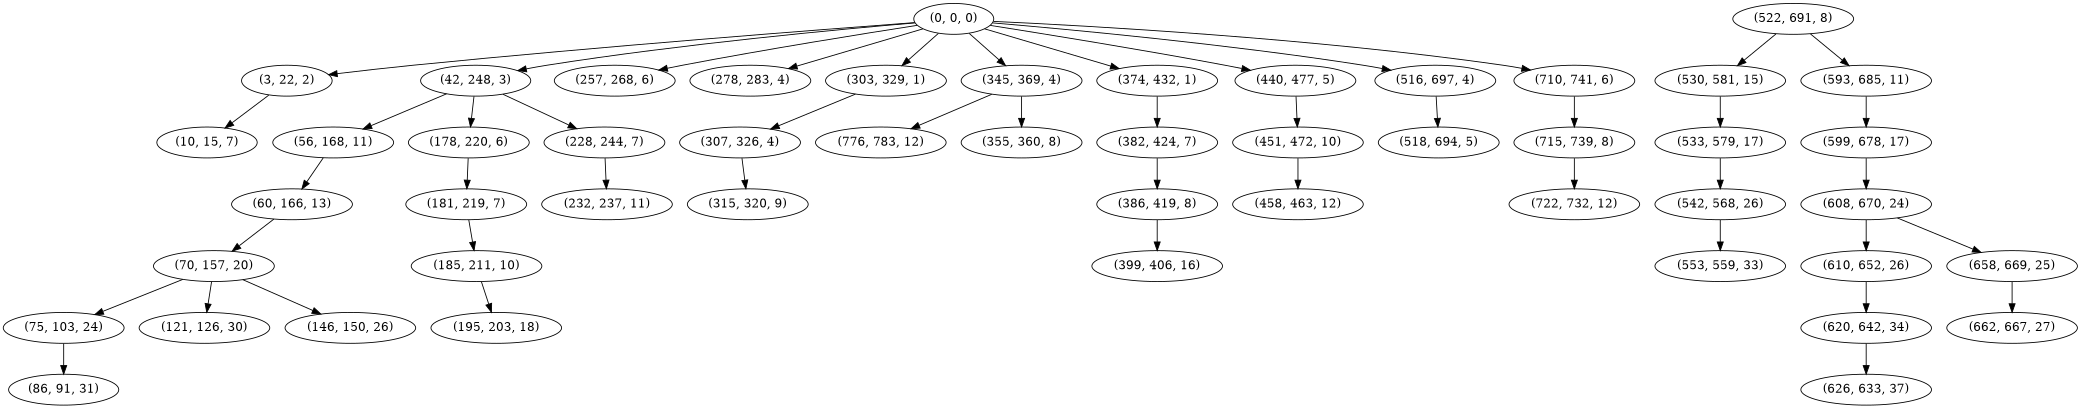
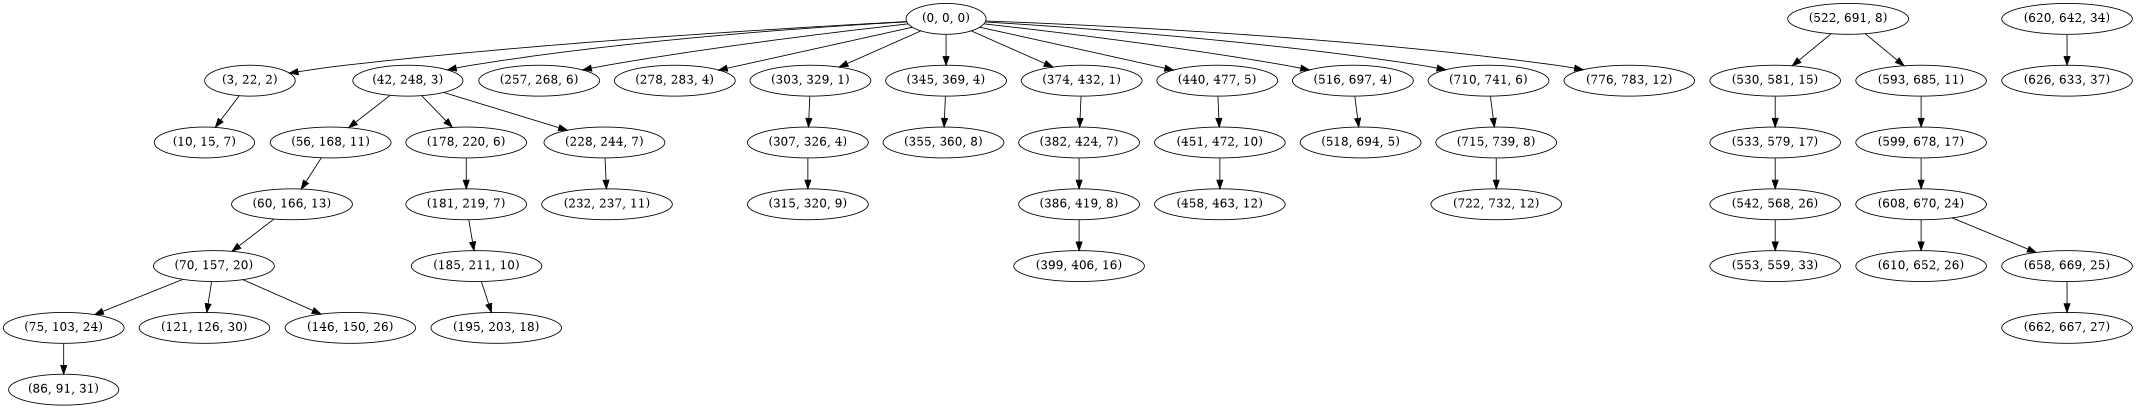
  digraph {
    "(0, 0, 0)"
    "(3, 22, 2)"
    "(42, 248, 3)"
    "(257, 268, 6)"
    "(278, 283, 4)"
    "(303, 329, 1)"
    "(345, 369, 4)"
    "(374, 432, 1)"
    "(440, 477, 5)"
    "(516, 697, 4)"
    "(710, 741, 6)"
    "(776, 783, 12)"
    "(10, 15, 7)"
    "(56, 168, 11)"
    "(178, 220, 6)"
    "(228, 244, 7)"
    "(307, 326, 4)"
    "(355, 360, 8)"
    "(382, 424, 7)"
    "(451, 472, 10)"
    "(518, 694, 5)"
    "(715, 739, 8)"
    "(60, 166, 13)"
    "(181, 219, 7)"
    "(232, 237, 11)"
    "(70, 157, 20)"
    "(75, 103, 24)"
    "(121, 126, 30)"
    "(146, 150, 26)"
    "(86, 91, 31)"
    "(185, 211, 10)"
    "(195, 203, 18)"
    "(315, 320, 9)"
    "(386, 419, 8)"
    "(399, 406, 16)"
    "(458, 463, 12)"
    "(522, 691, 8)"
    "(530, 581, 15)"
    "(593, 685, 11)"
    "(533, 579, 17)"
    "(599, 678, 17)"
    "(542, 568, 26)"
    "(553, 559, 33)"
    "(608, 670, 24)"
    "(610, 652, 26)"
    "(658, 669, 25)"
    "(620, 642, 34)"
    "(662, 667, 27)"
    "(626, 633, 37)"
    "(722, 732, 12)"
    "(0, 0, 0)" -> "(3, 22, 2)"
    "(0, 0, 0)" -> "(42, 248, 3)"
    "(0, 0, 0)" -> "(257, 268, 6)"
    "(0, 0, 0)" -> "(278, 283, 4)"
    "(0, 0, 0)" -> "(303, 329, 1)"
    "(0, 0, 0)" -> "(345, 369, 4)"
    "(0, 0, 0)" -> "(374, 432, 1)"
    "(0, 0, 0)" -> "(440, 477, 5)"
    "(0, 0, 0)" -> "(516, 697, 4)"
    "(0, 0, 0)" -> "(710, 741, 6)"
-   "(345, 369, 4)" -> "(776, 783, 12)"
+   "(0, 0, 0)" -> "(776, 783, 12)"
    "(3, 22, 2)" -> "(10, 15, 7)"
    "(42, 248, 3)" -> "(56, 168, 11)"
    "(42, 248, 3)" -> "(178, 220, 6)"
    "(42, 248, 3)" -> "(228, 244, 7)"
    "(303, 329, 1)" -> "(307, 326, 4)"
    "(345, 369, 4)" -> "(355, 360, 8)"
    "(374, 432, 1)" -> "(382, 424, 7)"
    "(440, 477, 5)" -> "(451, 472, 10)"
    "(516, 697, 4)" -> "(518, 694, 5)"
    "(710, 741, 6)" -> "(715, 739, 8)"
    "(56, 168, 11)" -> "(60, 166, 13)"
    "(178, 220, 6)" -> "(181, 219, 7)"
    "(228, 244, 7)" -> "(232, 237, 11)"
    "(307, 326, 4)" -> "(315, 320, 9)"
    "(382, 424, 7)" -> "(386, 419, 8)"
    "(451, 472, 10)" -> "(458, 463, 12)"
    "(715, 739, 8)" -> "(722, 732, 12)"
    "(60, 166, 13)" -> "(70, 157, 20)"
    "(181, 219, 7)" -> "(185, 211, 10)"
    "(70, 157, 20)" -> "(75, 103, 24)"
    "(70, 157, 20)" -> "(121, 126, 30)"
    "(70, 157, 20)" -> "(146, 150, 26)"
    "(75, 103, 24)" -> "(86, 91, 31)"
    "(185, 211, 10)" -> "(195, 203, 18)"
    "(386, 419, 8)" -> "(399, 406, 16)"
    "(522, 691, 8)" -> "(530, 581, 15)"
    "(522, 691, 8)" -> "(593, 685, 11)"
    "(530, 581, 15)" -> "(533, 579, 17)"
    "(593, 685, 11)" -> "(599, 678, 17)"
    "(533, 579, 17)" -> "(542, 568, 26)"
    "(599, 678, 17)" -> "(608, 670, 24)"
    "(542, 568, 26)" -> "(553, 559, 33)"
    "(608, 670, 24)" -> "(610, 652, 26)"
    "(608, 670, 24)" -> "(658, 669, 25)"
-   "(610, 652, 26)" -> "(620, 642, 34)"
    "(658, 669, 25)" -> "(662, 667, 27)"
    "(620, 642, 34)" -> "(626, 633, 37)"
  }
